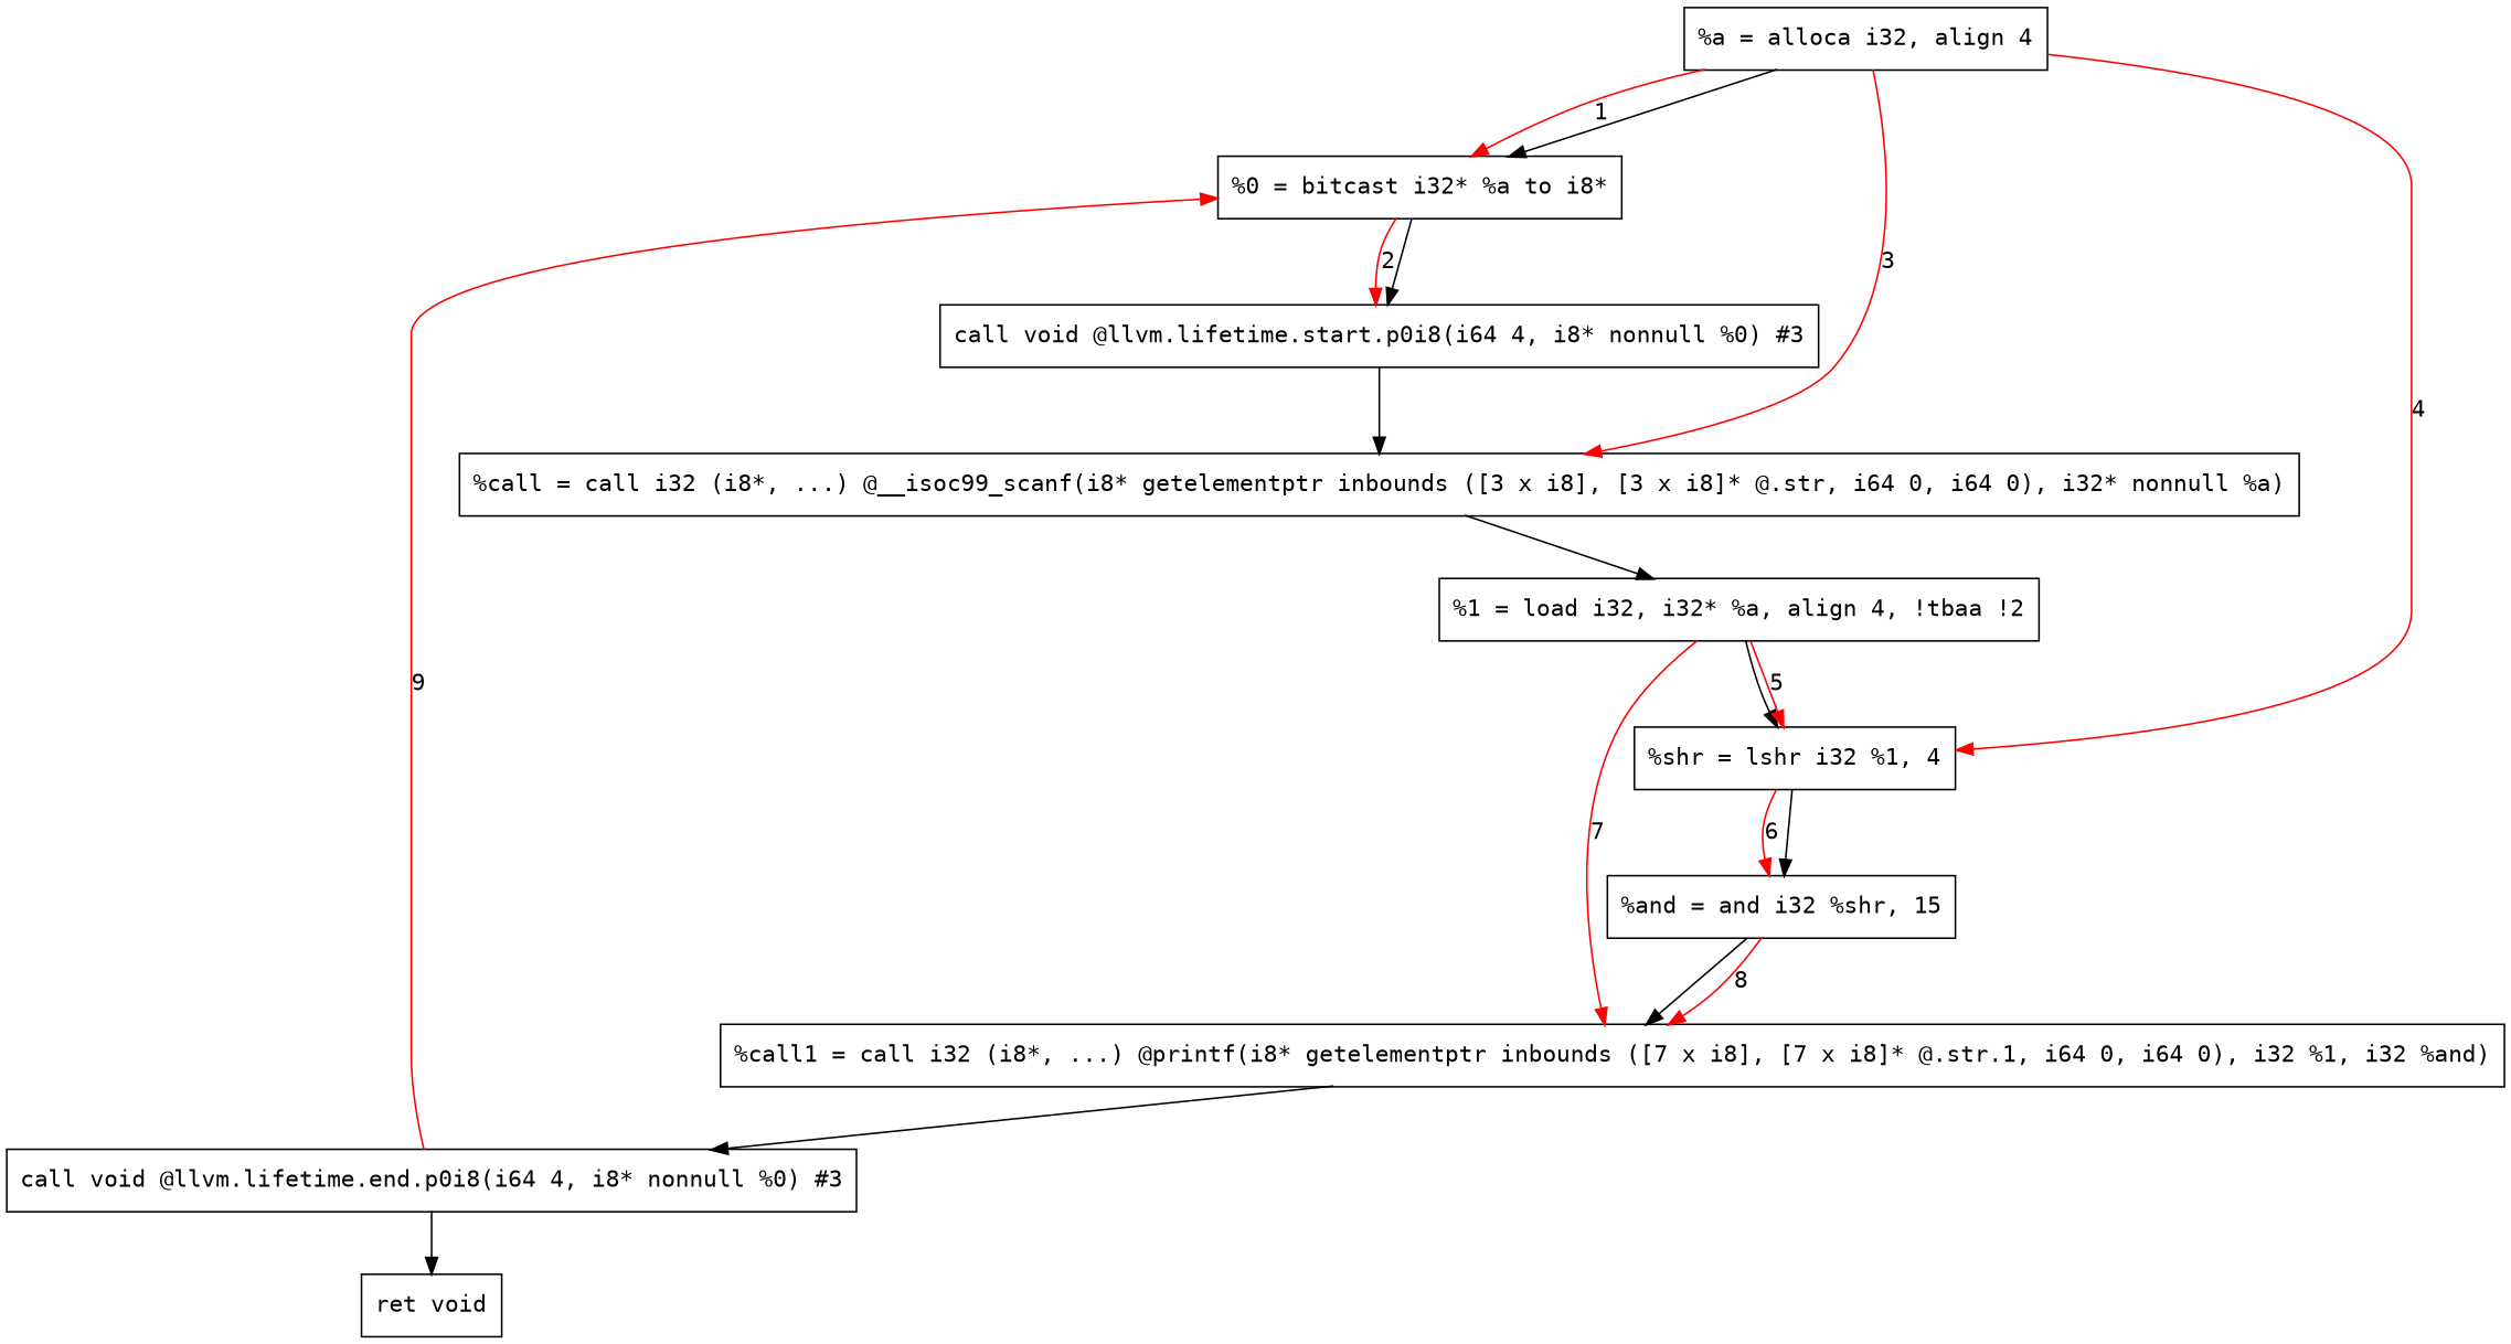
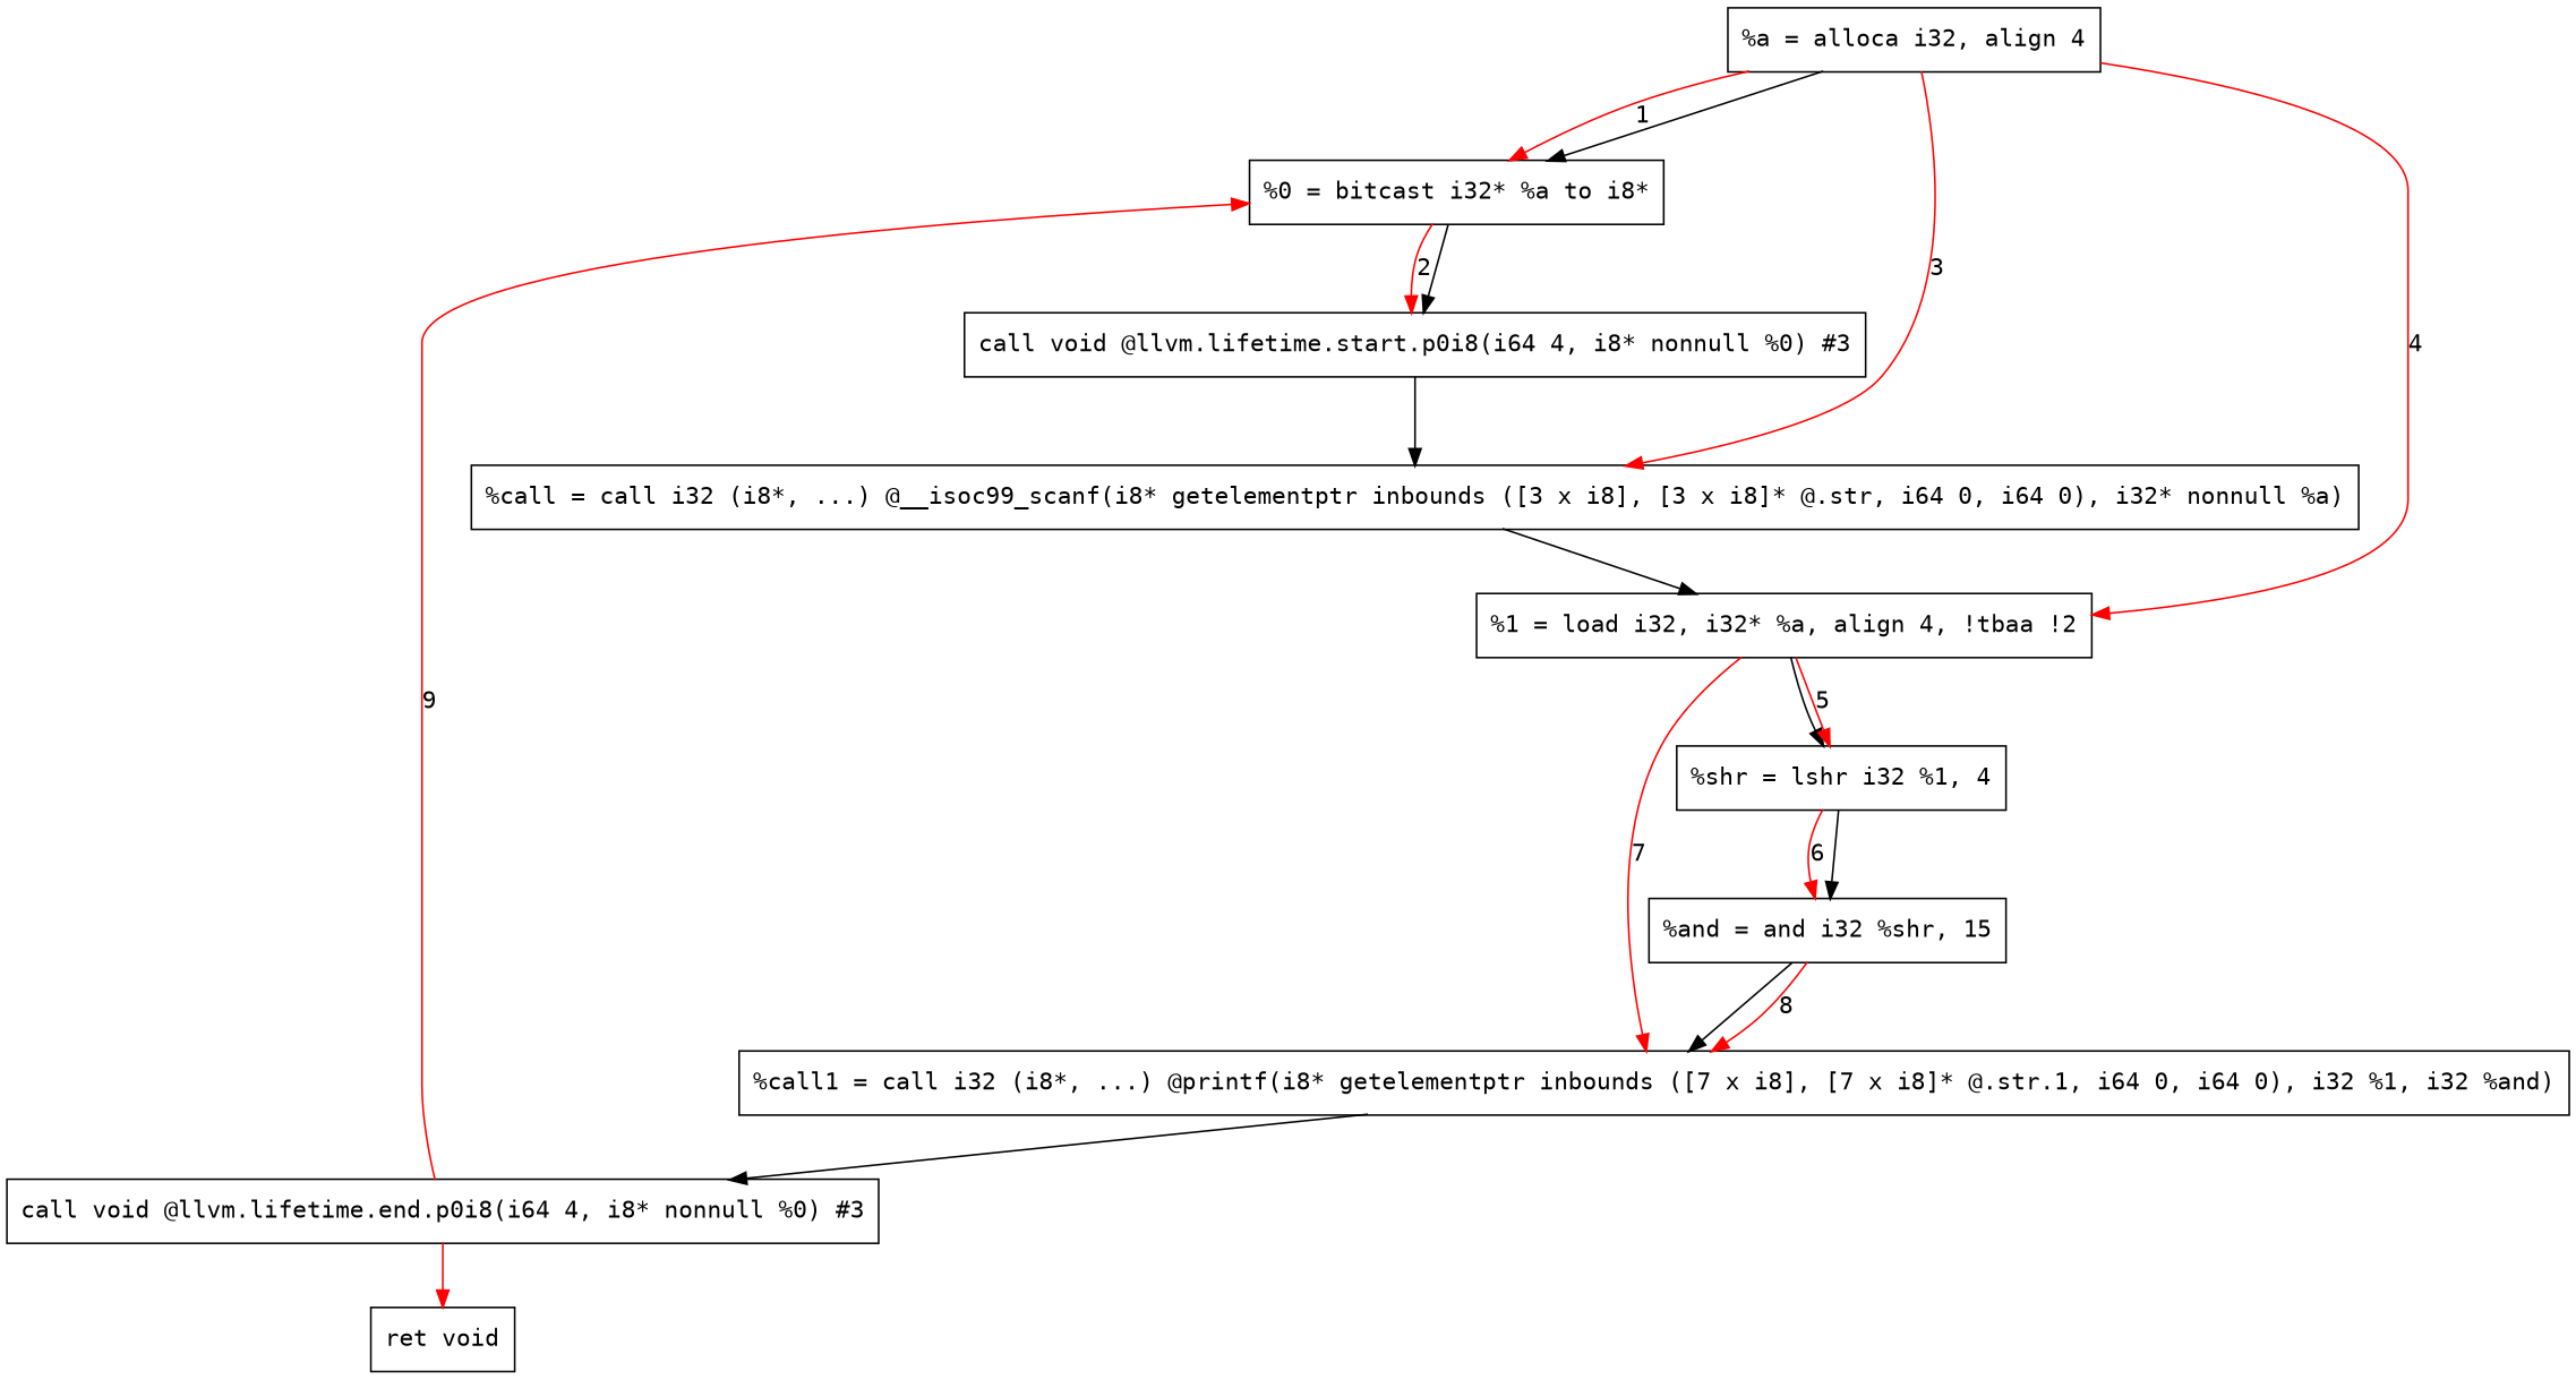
  digraph {
    fontname="DejaVu Sans Mono"
    node [fontname="DejaVu Sans Mono" shape=record]
    edge [fontname="DejaVu Sans Mono"]
    n1 [label="  %a = alloca i32, align 4"]
    n2 [label="  %0 = bitcast i32* %a to i8*"]
    n3 [label="  %call = call i32 (i8*, ...) @__isoc99_scanf(i8* getelementptr inbounds ([3 x i8], [3 x i8]* @.str, i64 0, i64 0), i32* nonnull %a)"]
    n4 [label="  %1 = load i32, i32* %a, align 4, !tbaa !2"]
    n5 [label="  call void @llvm.lifetime.start.p0i8(i64 4, i8* nonnull %0) #3"]
    n6 [label="  %shr = lshr i32 %1, 4"]
    n7 [label="  %call1 = call i32 (i8*, ...) @printf(i8* getelementptr inbounds ([7 x i8], [7 x i8]* @.str.1, i64 0, i64 0), i32 %1, i32 %and)"]
    n8 [label="  call void @llvm.lifetime.end.p0i8(i64 4, i8* nonnull %0) #3"]
    n9 [label="  ret void"]
    n10 [label="  %and = and i32 %shr, 15"]
    n1 -> n2
    n1 -> n2 [color=red label=1]
    n1 -> n3 [color=red label=3]
-   n1 -> n6 [color=red label=4]
+   n1 -> n4 [color=red label=4]
    n2 -> n5
    n2 -> n5 [color=red label=2]
    n3 -> n4
    n4 -> n6
    n4 -> n6 [color=red label=5]
    n4 -> n7 [color=red label=7]
    n5 -> n3
    n6 -> n10
    n6 -> n10 [color=red label=6]
    n7 -> n8
    n8 -> n2 [color=red label=9]
-   n8 -> n9
+   n8 -> n9 [color=red]
    n10 -> n7
    n10 -> n7 [color=red label=8]
  }
